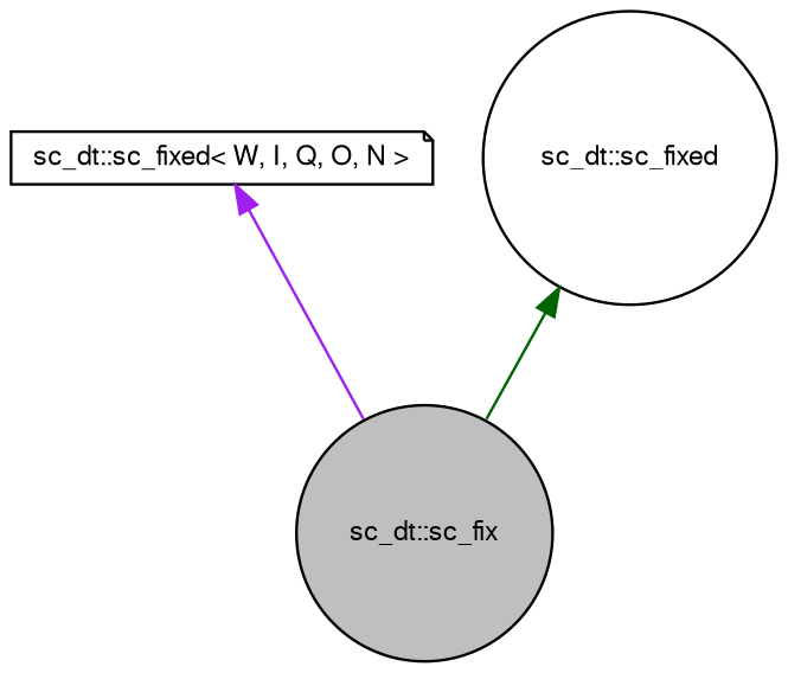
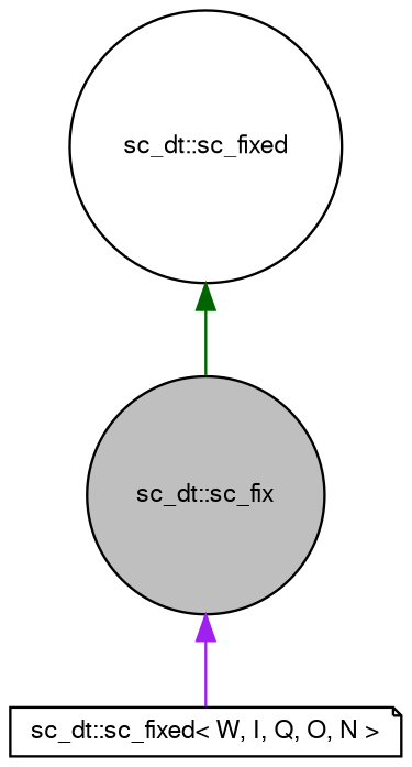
  digraph {
    node [color=black fillcolor=white fontname=FreeSans fontsize=10 shape=circle style=filled]
    edge [dir=back fontname=FreeSans fontsize=10 labelfontname=FreeSans labelfontsize=10 style=solid]
    n1 [fillcolor=grey75 fontcolor=black height=0.2 label="sc_dt::sc_fix" width=0.4]
    n2 [height=0.2 label="sc_dt::sc_fixed\< W, I, Q, O, N \>" shape=note width=0.4]
    n3 [height=0.2 label="sc_dt::sc_fixed" width=0.4]
-   n2 -> n1 [color=purple]
+   n1 -> n2 [color=purple]
    n3 -> n1 [color=darkgreen]
  }
